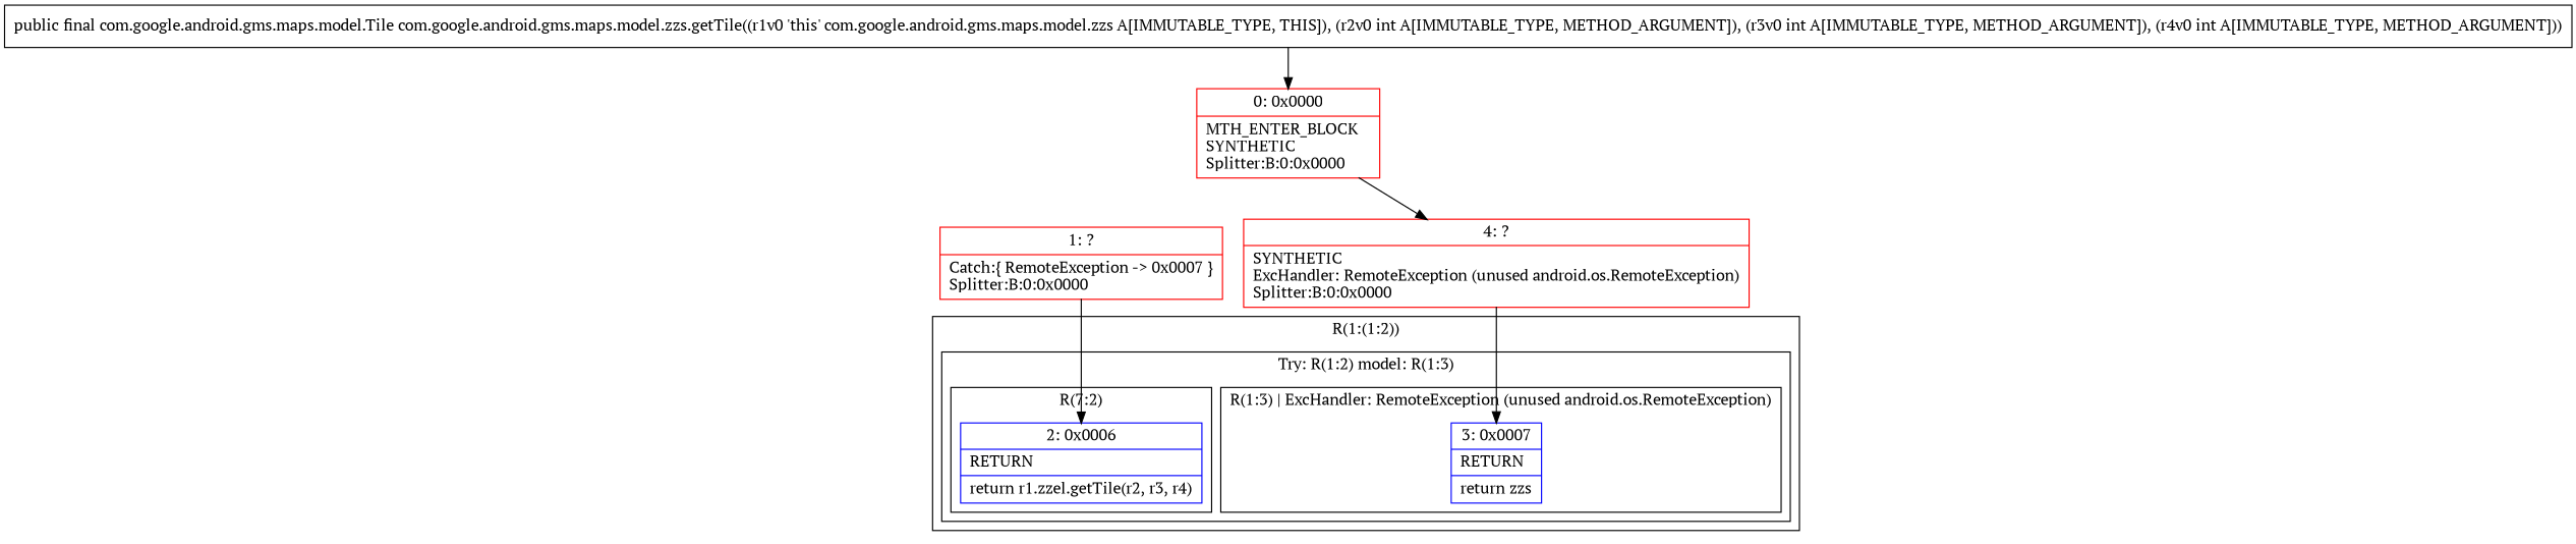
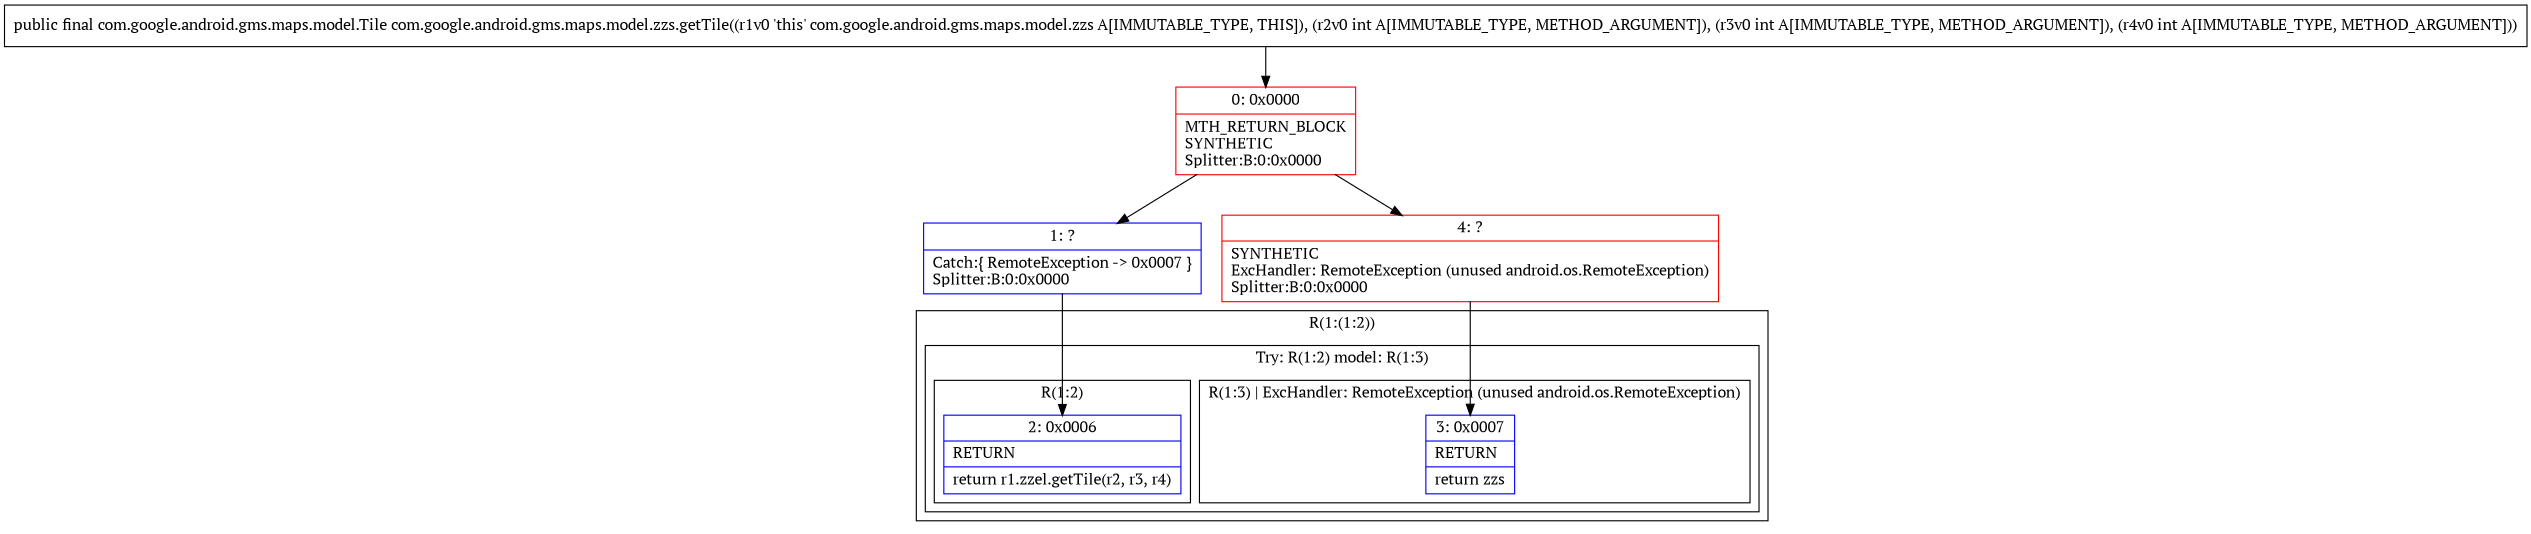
  digraph {
    fontname="PT Serif"
    node [color=red fontname="PT Serif" shape=record]
    edge [fontname="PT Serif"]
    n1 [color=blue label="{2\:\ 0x0006|RETURN\l|return r1.zzel.getTile(r2, r3, r4)\l}"]
    n2 [color=blue label="{3\:\ 0x0007|RETURN\l|return zzs\l}"]
-   n3 [label="{0\:\ 0x0000|MTH_ENTER_BLOCK\lSYNTHETIC\lSplitter:B:0:0x0000\l}"]
-   n4 [label="{1\:\ ?|Catch:\{ RemoteException \-\> 0x0007 \}\lSplitter:B:0:0x0000\l}"]
+   n3 [label="{0\:\ 0x0000|MTH_RETURN_BLOCK\lSYNTHETIC\lSplitter:B:0:0x0000\l}"]
+   n4 [color=blue label="{1\:\ ?|Catch:\{ RemoteException \-\> 0x0007 \}\lSplitter:B:0:0x0000\l}"]
    n5 [label="{4\:\ ?|SYNTHETIC\lExcHandler: RemoteException (unused android.os.RemoteException)\lSplitter:B:0:0x0000\l}"]
    n6 [label="{public final com.google.android.gms.maps.model.Tile com.google.android.gms.maps.model.zzs.getTile((r1v0 'this' com.google.android.gms.maps.model.zzs A[IMMUTABLE_TYPE, THIS]), (r2v0 int A[IMMUTABLE_TYPE, METHOD_ARGUMENT]), (r3v0 int A[IMMUTABLE_TYPE, METHOD_ARGUMENT]), (r4v0 int A[IMMUTABLE_TYPE, METHOD_ARGUMENT])) }" color=""]
    subgraph cluster_1 {
      label="R(1:(1:2))"
      subgraph cluster_2 {
        label="Try: R(1:2) model: R(1:3)"
        subgraph cluster_3 {
-         label="R(7:2)"
+         label="R(1:2)"
          n1
        }
        subgraph cluster_4 {
          label="R(1:3) | ExcHandler: RemoteException (unused android.os.RemoteException)\l"
          n2
        }
      }
    }
    subgraph cluster_5 {
      label="R(1:3) | ExcHandler: RemoteException (unused android.os.RemoteException)\l"
    }
+   n3 -> n4
    n3 -> n5
    n4 -> n1
    n5 -> n2
    n6 -> n3
  }
